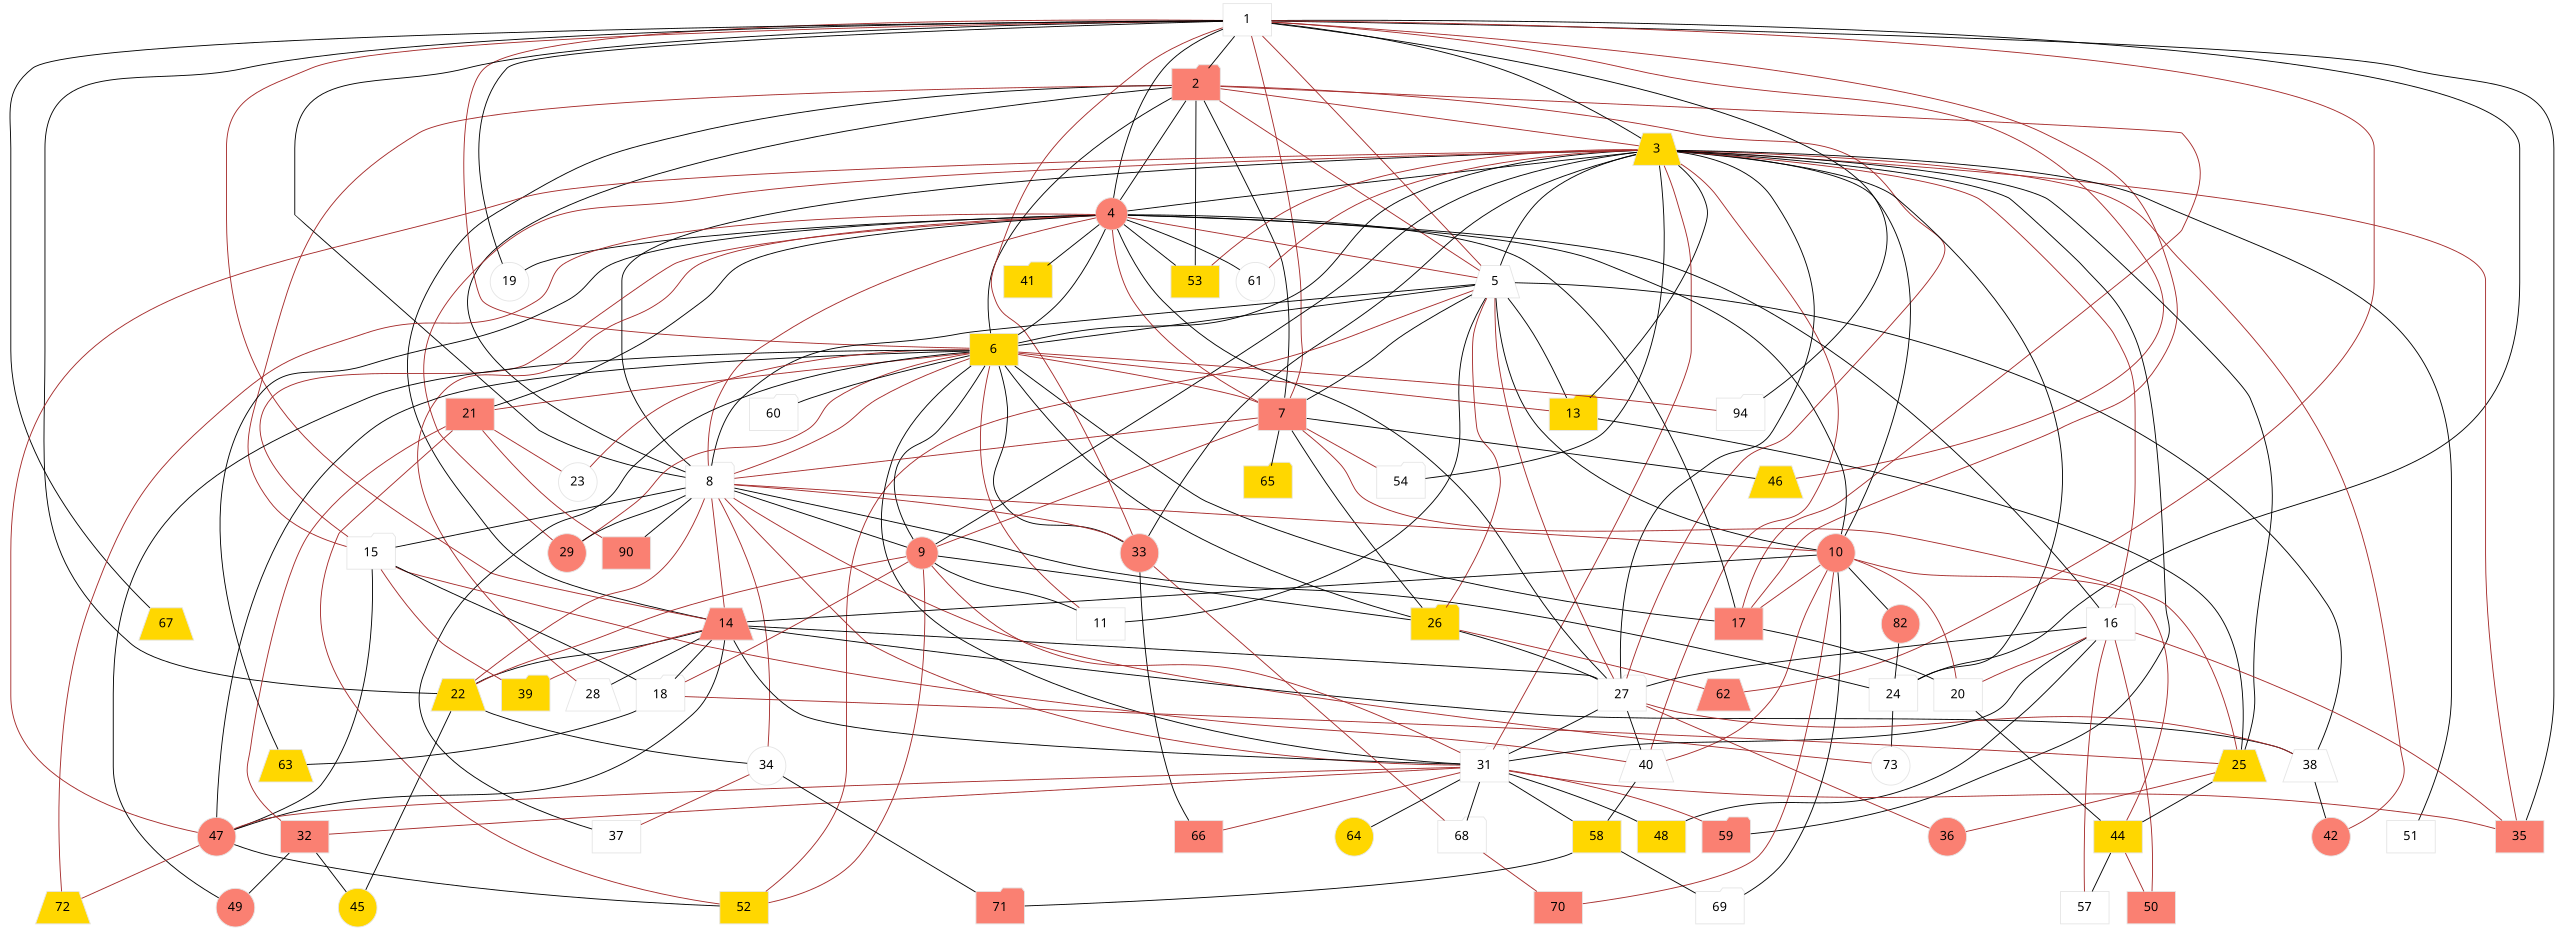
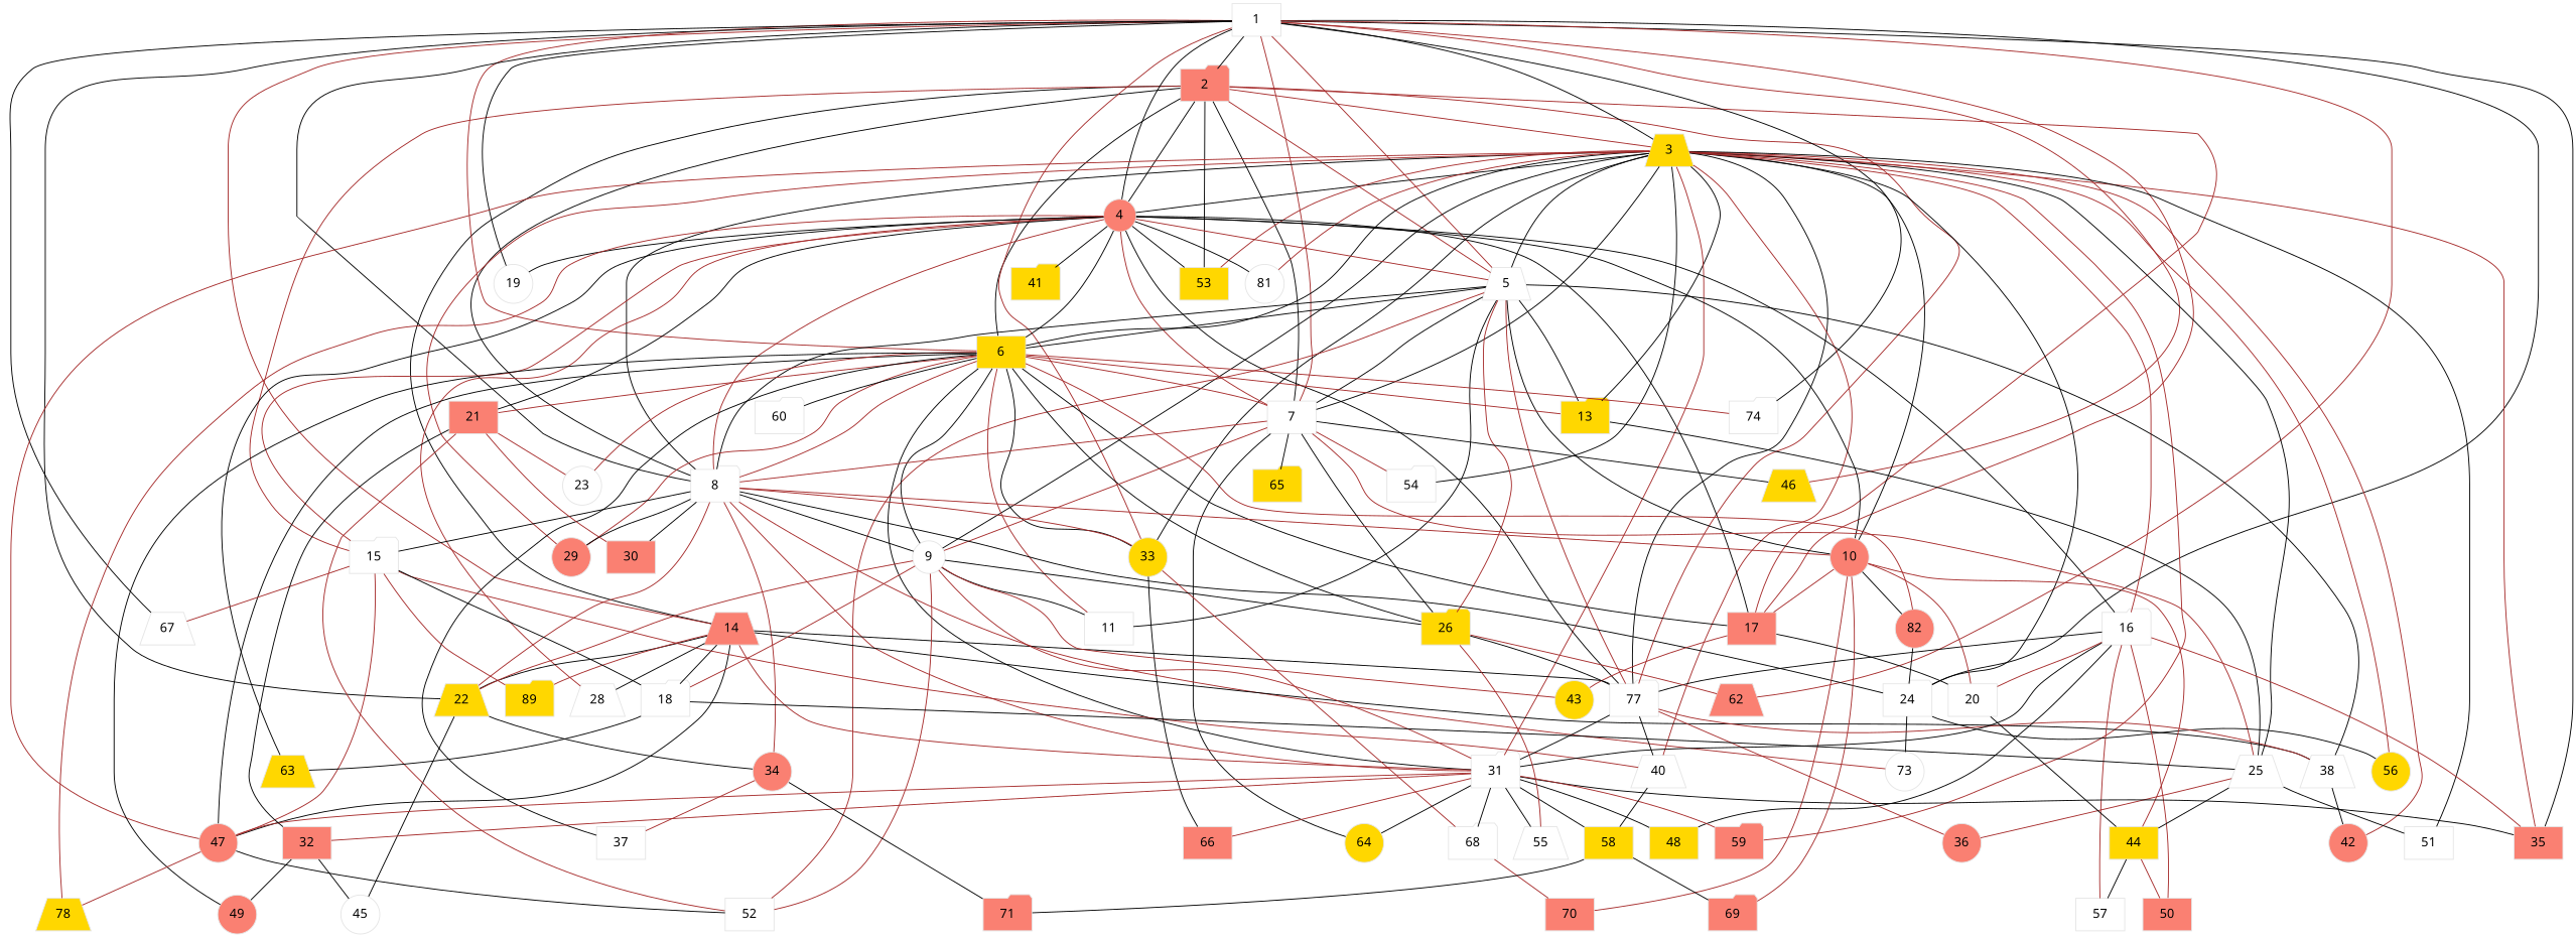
  graph {
    fontname="Noto Sans"
    node [color=gray90 fillcolor=white fontname="Noto Sans" shape=box style=filled]
    edge [color=black fontname="Noto Sans" weight=1.0]
    2 [fillcolor=salmon shape=folder]
    1
    3 [fillcolor=gold shape=trapezium]
    4 [fillcolor=salmon shape=circle]
    5 [shape=trapezium]
    6 [fillcolor=gold]
-   7 [fillcolor=salmon]
+   7
    8 [shape=folder]
    14 [fillcolor=salmon shape=trapezium]
    17 [fillcolor=salmon]
    19 [shape=circle]
    22 [fillcolor=gold shape=trapezium]
    24 [shape=folder]
-   33 [fillcolor=salmon shape=circle]
+   33 [fillcolor=gold shape=circle]
    35 [fillcolor=salmon]
    46 [fillcolor=gold shape=trapezium]
    62 [fillcolor=salmon shape=trapezium]
-   67 [fillcolor=gold shape=trapezium]
-   74 [shape=folder label=94]
+   67 [shape=trapezium]
+   74 [shape=folder]
    15 [shape=folder]
-   27 [shape=folder]
+   27 [shape=folder label=77]
    53 [fillcolor=gold]
-   9 [fillcolor=salmon shape=circle]
+   9 [shape=circle]
    10 [fillcolor=salmon shape=circle]
    13 [fillcolor=gold shape=folder]
    16 [shape=folder]
-   25 [fillcolor=gold shape=trapezium]
+   25 [shape=trapezium]
    29 [fillcolor=salmon shape=circle]
    31 [shape=folder]
    40 [shape=trapezium]
    42 [fillcolor=salmon shape=circle]
    47 [fillcolor=salmon shape=circle]
    51
    54 [shape=folder]
+   56 [fillcolor=gold shape=circle]
    59 [fillcolor=salmon shape=folder]
-   61 [shape=circle]
+   61 [shape=circle label=81]
    21 [fillcolor=salmon]
    28 [shape=trapezium]
    41 [fillcolor=gold shape=folder]
    63 [fillcolor=gold shape=trapezium]
-   72 [fillcolor=gold shape=trapezium]
+   72 [fillcolor=gold shape=trapezium label=78]
    11
    26 [fillcolor=gold shape=folder]
    38 [shape=trapezium]
-   52 [fillcolor=gold]
+   52
    n47 [fillcolor=salmon label=82 shape=circle]
    23 [shape=circle]
    37
    49 [fillcolor=salmon shape=circle]
    60 [shape=folder]
    64 [fillcolor=gold shape=circle]
    65 [fillcolor=gold shape=folder]
-   30 [fillcolor=salmon label=90]
-   34 [shape=circle]
+   30 [fillcolor=salmon]
+   34 [fillcolor=salmon shape=circle]
    73 [shape=circle]
    18 [shape=folder]
-   39 [fillcolor=gold shape=folder]
+   39 [fillcolor=gold shape=folder label=89]
+   43 [fillcolor=gold shape=circle]
    20
-   45 [fillcolor=gold shape=circle]
+   45 [shape=circle]
    66 [fillcolor=salmon]
    68 [shape=folder]
    36 [fillcolor=salmon shape=circle]
    44 [fillcolor=gold]
-   69 [shape=folder]
+   69 [fillcolor=salmon shape=folder]
    70 [fillcolor=salmon]
    48 [fillcolor=gold]
    50 [fillcolor=salmon]
    57
    32 [fillcolor=salmon]
+   55 [shape=trapezium]
    58 [fillcolor=gold]
    71 [fillcolor=salmon shape=folder]
    2 -- 3 [color=brown weight=2.0]
    2 -- 4 [weight=2.0]
    2 -- 5 [color=brown weight=2.0]
    2 -- 6
    2 -- 7
    2 -- 8
    2 -- 14
    2 -- 17 [color=brown]
    2 -- 15 [color=brown]
    2 -- 27 [color=brown]
    2 -- 53 [weight=3.0]
    1 -- 2 [weight=2.0]
    1 -- 3 [weight=2.0]
    1 -- 4 [weight=2.0]
    1 -- 5 [color=brown weight=2.0]
    1 -- 6 [color=brown]
    1 -- 7 [color=brown]
    1 -- 8
    1 -- 14 [color=brown]
    1 -- 17 [color=brown]
    1 -- 19
    1 -- 22
    1 -- 24
    1 -- 33 [color=brown]
    1 -- 35
    1 -- 46 [color=brown]
    1 -- 62 [color=brown]
    1 -- 67
    1 -- 74
    3 -- 4 [weight=4.0]
    3 -- 5 [weight=3.0]
    3 -- 6 [weight=2.0]
+   3 -- 7 [weight=2.0]
    3 -- 8 [weight=3.0]
    3 -- 24
    3 -- 33
    3 -- 35 [color=brown weight=2.0]
    3 -- 27
    3 -- 53 [color=brown weight=2.0]
    3 -- 9
    3 -- 10 [weight=3.0]
    3 -- 13
    3 -- 16 [color=brown weight=2.0]
    3 -- 25
    3 -- 29 [color=brown]
    3 -- 31 [color=brown weight=9.0]
    3 -- 40 [color=brown weight=2.0]
    3 -- 42 [color=brown]
    3 -- 47 [color=brown weight=2.0]
    3 -- 51
    3 -- 54
-   3 -- 59
+   3 -- 56 [color=brown]
+   3 -- 59 [color=brown]
    3 -- 61 [color=brown]
    4 -- 5 [color=brown weight=3.0]
    4 -- 6 [weight=3.0]
    4 -- 7 [color=brown weight=2.0]
    4 -- 8 [color=brown weight=2.0]
    4 -- 17
    4 -- 19 [weight=2.0]
    4 -- 15 [color=brown]
    4 -- 27
    4 -- 53
    4 -- 10
    4 -- 16
    4 -- 61
    4 -- 21
    4 -- 28 [color=brown]
    4 -- 41 [weight=2.0]
    4 -- 63
    4 -- 72 [color=brown]
    5 -- 6
    5 -- 7
    5 -- 8
    5 -- 27 [color=brown]
    5 -- 10 [weight=9.0]
    5 -- 13
    5 -- 11
    5 -- 26 [color=brown]
    5 -- 38
    5 -- 52 [color=brown]
    6 -- 7 [color=brown]
    6 -- 8 [color=brown]
    6 -- 17
    6 -- 33
    6 -- 74 [color=brown]
    6 -- 9
    6 -- 13 [color=brown weight=2.0]
    6 -- 29 [color=brown]
    6 -- 31
    6 -- 47
    6 -- 21 [color=brown]
    6 -- 11 [color=brown weight=2.0]
    6 -- 26
+   6 -- n47 [color=brown]
    6 -- 23 [color=brown]
    6 -- 37
    6 -- 49
    6 -- 60
    7 -- 8 [color=brown]
    7 -- 46
    7 -- 9 [color=brown weight=2.0]
    7 -- 25 [color=brown]
    7 -- 54 [color=brown]
    7 -- 26
+   7 -- 64
    7 -- 65
-   8 -- 14 [color=brown weight=2.0]
    8 -- 22 [color=brown]
    8 -- 24
    8 -- 33 [color=brown]
    8 -- 15 [weight=2.0]
    8 -- 9
    8 -- 10 [color=brown]
    8 -- 29
    8 -- 31 [color=brown]
    8 -- 30
    8 -- 34 [color=brown]
    8 -- 73 [color=brown]
    14 -- 22
    14 -- 27
-   14 -- 31
+   14 -- 31 [color=brown]
    14 -- 47
    14 -- 28
    14 -- 38
    14 -- 18
    14 -- 39 [color=brown]
+   17 -- 43 [color=brown]
    17 -- 20
    22 -- 34
    22 -- 45
+   24 -- 56
    24 -- 73
    33 -- 66
    33 -- 68 [color=brown]
+   15 -- 67 [color=brown]
    15 -- 40 [color=brown]
-   15 -- 47
+   15 -- 47 [color=brown]
    15 -- 18
    15 -- 39 [color=brown]
    27 -- 31
    27 -- 40
    27 -- 38 [color=brown]
    27 -- 36 [color=brown]
    9 -- 22 [color=brown]
    9 -- 31 [color=brown]
    9 -- 11
    9 -- 26
    9 -- 52 [color=brown]
    9 -- 18 [color=brown]
-   10 -- 14
+   9 -- 43 [color=brown]
    10 -- 17 [color=brown weight=2.0]
-   10 -- 40 [color=brown]
    10 -- n47
    10 -- 20 [color=brown weight=2.0]
    10 -- 44 [color=brown]
-   10 -- 69
+   10 -- 69 [color=brown]
    10 -- 70 [color=brown]
    13 -- 25
    16 -- 35 [color=brown]
    16 -- 27
    16 -- 31
    16 -- 20 [color=brown]
    16 -- 48
    16 -- 50 [color=brown]
    16 -- 57 [color=brown]
+   25 -- 51
    25 -- 36 [color=brown]
    25 -- 44
-   31 -- 35 [color=brown]
+   31 -- 35
    31 -- 47 [color=brown]
    31 -- 59 [color=brown]
    31 -- 64
    31 -- 66 [color=brown]
    31 -- 68
    31 -- 48
    31 -- 32 [color=brown]
+   31 -- 55
    31 -- 58
    40 -- 58
    47 -- 72 [color=brown]
    47 -- 52
    21 -- 52 [color=brown]
    21 -- 23 [color=brown]
    21 -- 30 [color=brown]
-   21 -- 32 [color=brown]
+   21 -- 32
    26 -- 62 [color=brown]
    26 -- 27
+   26 -- 55 [color=brown]
    38 -- 42
    n47 -- 24
    34 -- 37 [color=brown]
    34 -- 71
-   18 -- 25 [color=brown]
+   18 -- 25
    18 -- 63
    20 -- 44
    68 -- 70 [color=brown]
    44 -- 50 [color=brown]
    44 -- 57
    32 -- 49
    32 -- 45
    58 -- 69
    58 -- 71
  }
